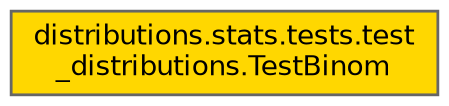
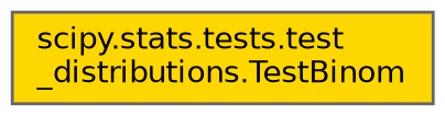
  digraph {
    rankdir=LR
-   n1 [color=grey40 fillcolor=gold fontname=Helvetica fontsize=10 height=0.2 label="distributions.stats.tests.test\l_distributions.TestBinom" shape=box style=filled width=0.4]
+   n1 [color=grey40 fillcolor=gold fontname=Helvetica fontsize=10 height=0.2 label="scipy.stats.tests.test\l_distributions.TestBinom" shape=box style=filled width=0.4]
  }
